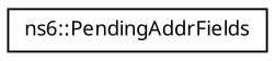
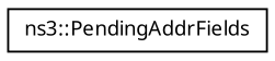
  digraph {
    rankdir=TB
    fontname="Noto Sans"
-   n1 [color=black fillcolor=white fontname="Noto Sans" fontsize=10 height=0.2 label="ns6::PendingAddrFields" shape=record style=filled width=0.4]
+   n1 [color=black fillcolor=white fontname="Noto Sans" fontsize=10 height=0.2 label="ns3::PendingAddrFields" shape=record style=filled width=0.4]
  }
